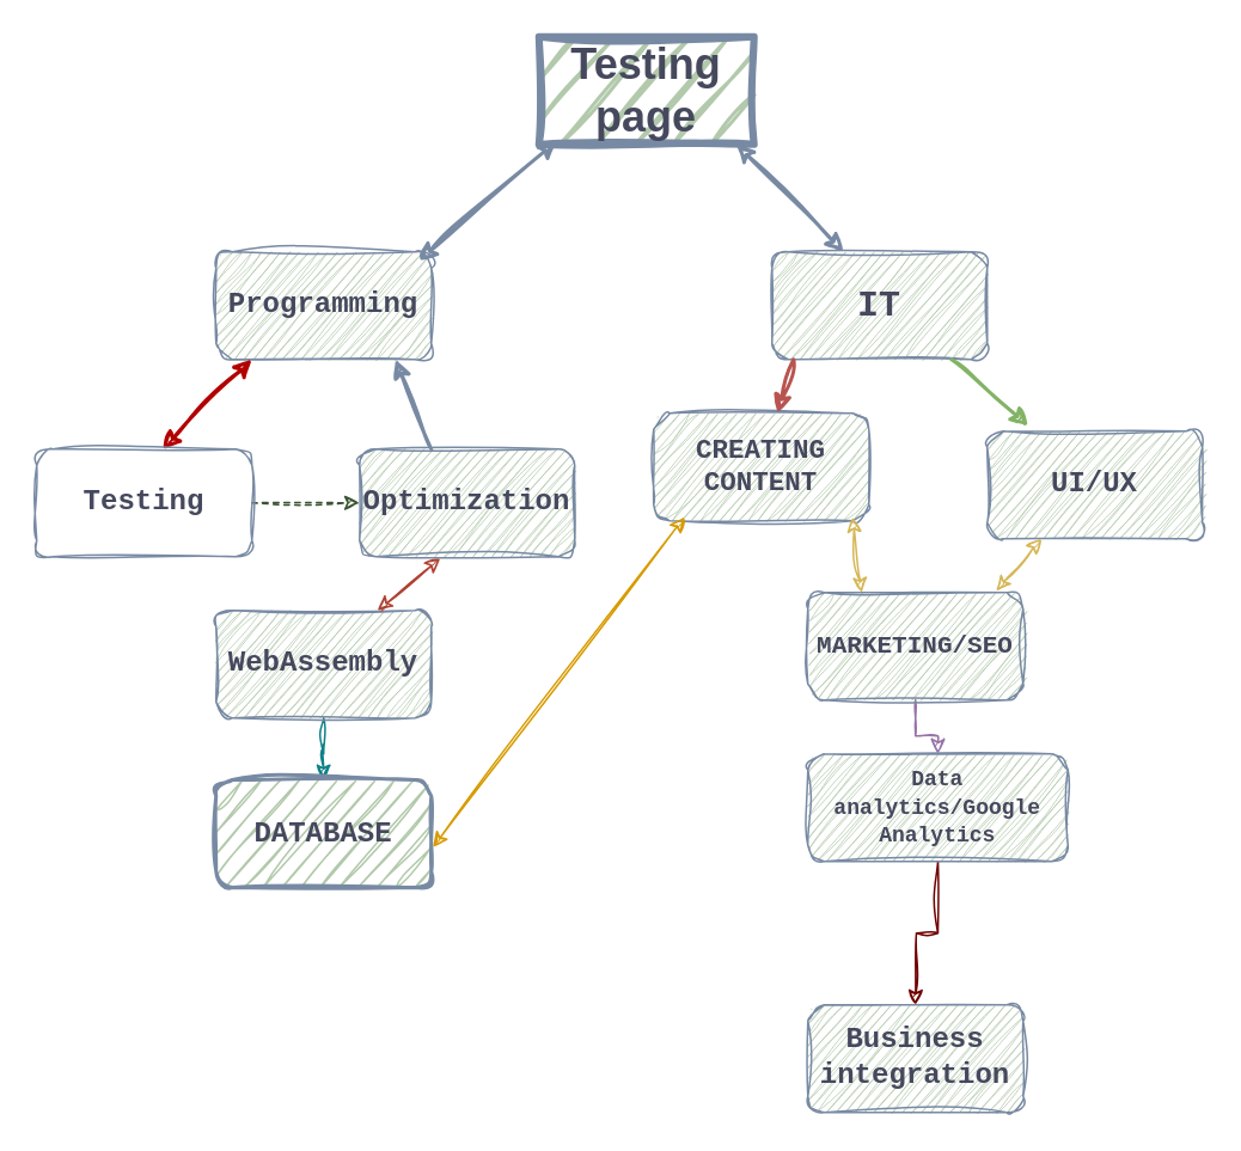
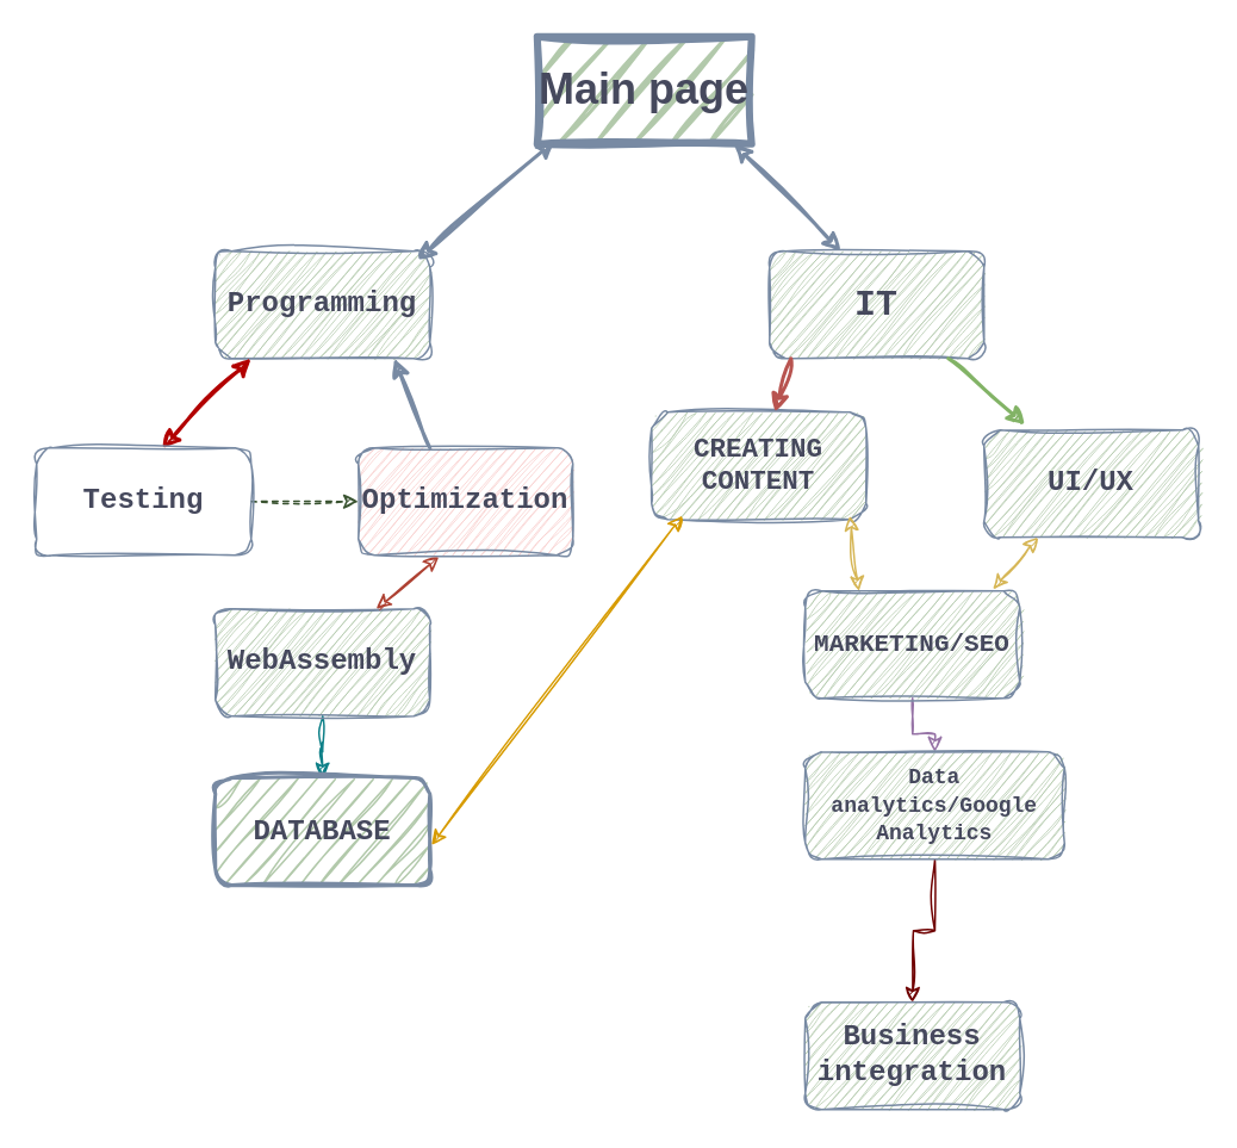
  <mxCell id="0" />
  <mxCell id="1" parent="0" />
  <mxCell id="2" value="&lt;font style=&quot;font-size: 16px;&quot; face=&quot;Courier New&quot;&gt;&lt;b&gt;Programming&lt;/b&gt;&lt;/font&gt;" style="rounded=1;whiteSpace=wrap;html=1;fillColor=#B2C9AB;strokeColor=#788AA3;sketch=1;curveFitting=1;jiggle=2;labelBackgroundColor=none;fontColor=#46495D;" vertex="1" parent="1"><mxGeometry x="120" y="140" width="120" height="60" as="geometry" /></mxCell>
- <mxCell id="3" value="&lt;h1&gt;Testing page&lt;br&gt;&lt;/h1&gt;" style="rounded=0;whiteSpace=wrap;html=1;fillColor=#B2C9AB;strokeColor=#788AA3;strokeWidth=4;sketch=1;curveFitting=1;jiggle=2;labelBackgroundColor=none;fontColor=#46495D;" vertex="1" parent="1"><mxGeometry x="300" y="20" width="120" height="60" as="geometry" /></mxCell>
+ <mxCell id="3" value="&lt;h1&gt;Main page&lt;br&gt;&lt;/h1&gt;" style="rounded=0;whiteSpace=wrap;html=1;fillColor=#B2C9AB;strokeColor=#788AA3;strokeWidth=4;sketch=1;curveFitting=1;jiggle=2;labelBackgroundColor=none;fontColor=#46495D;" vertex="1" parent="1"><mxGeometry x="300" y="20" width="120" height="60" as="geometry" /></mxCell>
  <mxCell id="4" value="&lt;b&gt;&lt;font style=&quot;font-size: 20px;&quot; face=&quot;Courier New&quot;&gt;IT&lt;/font&gt;&lt;/b&gt;" style="rounded=1;whiteSpace=wrap;html=1;fillColor=#B2C9AB;strokeColor=#788AA3;sketch=1;curveFitting=1;jiggle=2;labelBackgroundColor=none;fontColor=#46495D;" vertex="1" parent="1"><mxGeometry x="430" y="140" width="120" height="60" as="geometry" /></mxCell>
  <mxCell id="5" value="" style="endArrow=classic;startArrow=classic;html=1;rounded=0;entryX=0.083;entryY=0.967;entryDx=0;entryDy=0;entryPerimeter=0;sketch=1;curveFitting=1;jiggle=2;labelBackgroundColor=none;strokeColor=#788AA3;fontColor=default;flowAnimation=0;strokeWidth=2;exitX=0.942;exitY=0.083;exitDx=0;exitDy=0;exitPerimeter=0;" edge="1" parent="1" source="2" target="3"><mxGeometry width="50" height="50" relative="1" as="geometry"><mxPoint x="200" y="140" as="sourcePoint" /><mxPoint x="248.96" y="83" as="targetPoint" /></mxGeometry></mxCell>
  <mxCell id="6" value="" style="endArrow=classic;startArrow=classic;html=1;rounded=0;entryX=0.917;entryY=1;entryDx=0;entryDy=0;entryPerimeter=0;sketch=1;curveFitting=1;jiggle=2;labelBackgroundColor=none;strokeColor=#788AA3;fontColor=default;strokeWidth=2;" edge="1" parent="1" target="3"><mxGeometry width="50" height="50" relative="1" as="geometry"><mxPoint x="470" y="140" as="sourcePoint" /><mxPoint x="420" y="90" as="targetPoint" /></mxGeometry></mxCell>
  <mxCell id="7" value="" style="endArrow=classic;startArrow=classic;html=1;rounded=0;sketch=1;hachureGap=4;jiggle=2;curveFitting=1;strokeColor=#B20000;fontFamily=Architects Daughter;fontSource=https%3A%2F%2Ffonts.googleapis.com%2Fcss%3Ffamily%3DArchitects%2BDaughter;fontColor=#46495D;fillColor=#e51400;strokeWidth=2;" edge="1" parent="1"><mxGeometry width="50" height="50" relative="1" as="geometry"><mxPoint x="90" y="250" as="sourcePoint" /><mxPoint x="140" y="200" as="targetPoint" /></mxGeometry></mxCell>
  <mxCell id="8" value="" style="edgeStyle=orthogonalEdgeStyle;rounded=0;sketch=1;hachureGap=4;jiggle=2;curveFitting=1;orthogonalLoop=1;jettySize=auto;html=1;strokeColor=#3A5431;fontFamily=Architects Daughter;fontSource=https%3A%2F%2Ffonts.googleapis.com%2Fcss%3Ffamily%3DArchitects%2BDaughter;fontColor=#46495D;fillColor=#6d8764;dashed=1;" edge="1" parent="1" source="9" target="10"><mxGeometry relative="1" as="geometry" /></mxCell>
  <mxCell id="9" value="&lt;b&gt;&lt;font style=&quot;font-size: 16px;&quot; face=&quot;Courier New&quot;&gt;Testing&lt;/font&gt;&lt;/b&gt;" style="rounded=1;whiteSpace=wrap;html=1;fillColor=#ffffff;strokeColor=#788AA3;sketch=1;curveFitting=1;jiggle=2;labelBackgroundColor=none;fontColor=#46495D;" vertex="1" parent="1"><mxGeometry x="20" y="250" width="120" height="60" as="geometry" /></mxCell>
- <mxCell id="10" value="&lt;font size=&quot;1&quot; face=&quot;Courier New&quot;&gt;&lt;b style=&quot;font-size: 16px;&quot;&gt;Optimization&lt;/b&gt;&lt;/font&gt;" style="rounded=1;whiteSpace=wrap;html=1;fillColor=#B2C9AB;strokeColor=#788AA3;sketch=1;curveFitting=1;jiggle=2;labelBackgroundColor=none;fontColor=#46495D;" vertex="1" parent="1"><mxGeometry x="200" y="250" width="120" height="60" as="geometry" /></mxCell>
+ <mxCell id="10" value="&lt;font size=&quot;1&quot; face=&quot;Courier New&quot;&gt;&lt;b style=&quot;font-size: 16px;&quot;&gt;Optimization&lt;/b&gt;&lt;/font&gt;" style="rounded=1;whiteSpace=wrap;html=1;fillColor=#f8cecc;strokeColor=#788AA3;sketch=1;curveFitting=1;jiggle=2;labelBackgroundColor=none;fontColor=#46495D;" vertex="1" parent="1"><mxGeometry x="200" y="250" width="120" height="60" as="geometry" /></mxCell>
  <mxCell id="11" value="&lt;font size=&quot;1&quot; face=&quot;Courier New&quot;&gt;&lt;b style=&quot;font-size: 16px;&quot;&gt;UI/UX&lt;/b&gt;&lt;/font&gt;" style="rounded=1;whiteSpace=wrap;html=1;fillColor=#B2C9AB;strokeColor=#788AA3;sketch=1;curveFitting=1;jiggle=2;labelBackgroundColor=none;fontColor=#46495D;" vertex="1" parent="1"><mxGeometry x="550" y="240" width="120" height="60" as="geometry" /></mxCell>
  <mxCell id="12" value="" style="endArrow=classic;html=1;rounded=0;sketch=1;hachureGap=4;jiggle=2;curveFitting=1;strokeColor=#788AA3;fontFamily=Architects Daughter;fontSource=https%3A%2F%2Ffonts.googleapis.com%2Fcss%3Ffamily%3DArchitects%2BDaughter;fontColor=#46495D;fillColor=#B2C9AB;exitX=0.75;exitY=0;exitDx=0;exitDy=0;strokeWidth=2;" edge="1" parent="1"><mxGeometry width="50" height="50" relative="1" as="geometry"><mxPoint x="240" y="250" as="sourcePoint" /><mxPoint x="220" y="200" as="targetPoint" /></mxGeometry></mxCell>
  <mxCell id="13" value="" style="endArrow=classic;html=1;rounded=0;sketch=1;hachureGap=4;jiggle=2;curveFitting=1;strokeColor=#82b366;fontFamily=Architects Daughter;fontSource=https%3A%2F%2Ffonts.googleapis.com%2Fcss%3Ffamily%3DArchitects%2BDaughter;fontColor=#46495D;fillColor=#d5e8d4;entryX=0.192;entryY=-0.05;entryDx=0;entryDy=0;entryPerimeter=0;strokeWidth=2;" edge="1" parent="1" target="11"><mxGeometry width="50" height="50" relative="1" as="geometry"><mxPoint x="530" y="200" as="sourcePoint" /><mxPoint x="559" y="280" as="targetPoint" /></mxGeometry></mxCell>
  <mxCell id="14" value="&lt;b&gt;&lt;font size=&quot;1&quot; face=&quot;Courier New&quot;&gt;&lt;span style=&quot;font-size: 15px;&quot;&gt;CREATING CONTENT&lt;/span&gt;&lt;/font&gt;&lt;font size=&quot;1&quot;&gt;&lt;br&gt;&lt;/font&gt;&lt;/b&gt;" style="rounded=1;whiteSpace=wrap;html=1;fillColor=#B2C9AB;strokeColor=#788AA3;sketch=1;curveFitting=1;jiggle=2;labelBackgroundColor=none;fontColor=#46495D;" vertex="1" parent="1"><mxGeometry x="364" y="230" width="120" height="60" as="geometry" /></mxCell>
  <mxCell id="15" value="" style="edgeStyle=orthogonalEdgeStyle;rounded=0;sketch=1;hachureGap=4;jiggle=2;curveFitting=1;orthogonalLoop=1;jettySize=auto;html=1;strokeColor=#0e8088;fontFamily=Architects Daughter;fontSource=https%3A%2F%2Ffonts.googleapis.com%2Fcss%3Ffamily%3DArchitects%2BDaughter;fontColor=#46495D;fillColor=#b0e3e6;" edge="1" parent="1" source="16" target="18"><mxGeometry relative="1" as="geometry" /></mxCell>
  <mxCell id="16" value="&lt;font size=&quot;1&quot; face=&quot;Courier New&quot;&gt;&lt;b style=&quot;font-size: 16px;&quot;&gt;WebAssembly&lt;/b&gt;&lt;/font&gt;" style="rounded=1;whiteSpace=wrap;html=1;fillColor=#B2C9AB;strokeColor=#788AA3;sketch=1;curveFitting=1;jiggle=2;labelBackgroundColor=none;fontColor=#46495D;" vertex="1" parent="1"><mxGeometry x="120" y="340" width="120" height="60" as="geometry" /></mxCell>
  <mxCell id="17" value="" style="endArrow=classic;html=1;rounded=0;sketch=1;hachureGap=4;jiggle=2;curveFitting=1;strokeColor=#b85450;fontFamily=Architects Daughter;fontSource=https%3A%2F%2Ffonts.googleapis.com%2Fcss%3Ffamily%3DArchitects%2BDaughter;fontColor=#46495D;fillColor=#f8cecc;exitX=0.1;exitY=1;exitDx=0;exitDy=0;exitPerimeter=0;strokeWidth=2;" edge="1" parent="1" source="4" target="14"><mxGeometry width="50" height="50" relative="1" as="geometry"><mxPoint x="430" y="210" as="sourcePoint" /><mxPoint x="484" y="420" as="targetPoint" /></mxGeometry></mxCell>
  <mxCell id="18" value="&lt;font size=&quot;1&quot; face=&quot;Courier New&quot;&gt;&lt;b style=&quot;font-size: 16px;&quot;&gt;DATABASE&lt;/b&gt;&lt;/font&gt;" style="rounded=1;whiteSpace=wrap;html=1;fillColor=#B2C9AB;strokeColor=#788AA3;sketch=1;curveFitting=1;jiggle=2;labelBackgroundColor=none;fontColor=#46495D;strokeWidth=2;" vertex="1" parent="1"><mxGeometry x="120" y="434.5" width="120" height="60" as="geometry" /></mxCell>
  <mxCell id="19" value="" style="endArrow=classic;startArrow=classic;html=1;rounded=0;sketch=1;hachureGap=4;jiggle=2;curveFitting=1;strokeColor=#ae4132;fontFamily=Architects Daughter;fontSource=https%3A%2F%2Ffonts.googleapis.com%2Fcss%3Ffamily%3DArchitects%2BDaughter;fontColor=#46495D;fillColor=#fad9d5;entryX=0.375;entryY=1.017;entryDx=0;entryDy=0;entryPerimeter=0;" edge="1" parent="1" target="10"><mxGeometry width="50" height="50" relative="1" as="geometry"><mxPoint x="210" y="340" as="sourcePoint" /><mxPoint x="260" y="290" as="targetPoint" /></mxGeometry></mxCell>
  <mxCell id="20" value="" style="endArrow=classic;startArrow=classic;html=1;rounded=0;sketch=1;hachureGap=4;jiggle=2;curveFitting=1;strokeColor=#d79b00;fontFamily=Architects Daughter;fontSource=https%3A%2F%2Ffonts.googleapis.com%2Fcss%3Ffamily%3DArchitects%2BDaughter;fontColor=#46495D;fillColor=#ffcd28;entryX=0.142;entryY=0.967;entryDx=0;entryDy=0;entryPerimeter=0;exitX=1.008;exitY=0.625;exitDx=0;exitDy=0;exitPerimeter=0;gradientColor=#ffa500;" edge="1" parent="1" source="18" target="14"><mxGeometry width="50" height="50" relative="1" as="geometry"><mxPoint x="381" y="470" as="sourcePoint" /><mxPoint x="380" y="330" as="targetPoint" /></mxGeometry></mxCell>
  <mxCell id="21" value="" style="edgeStyle=orthogonalEdgeStyle;rounded=0;sketch=1;hachureGap=4;jiggle=2;curveFitting=1;orthogonalLoop=1;jettySize=auto;html=1;strokeColor=#9673a6;fontFamily=Architects Daughter;fontSource=https%3A%2F%2Ffonts.googleapis.com%2Fcss%3Ffamily%3DArchitects%2BDaughter;fontColor=#46495D;fillColor=#e1d5e7;" edge="1" parent="1" source="22" target="26"><mxGeometry relative="1" as="geometry" /></mxCell>
  <mxCell id="22" value="&lt;font size=&quot;1&quot; face=&quot;Courier New&quot;&gt;&lt;b style=&quot;font-size: 14px;&quot;&gt;MARKETING/SEO&lt;/b&gt;&lt;/font&gt;" style="rounded=1;whiteSpace=wrap;html=1;fillColor=#B2C9AB;strokeColor=#788AA3;sketch=1;curveFitting=1;jiggle=2;labelBackgroundColor=none;fontColor=#46495D;" vertex="1" parent="1"><mxGeometry x="450" y="330" width="120" height="60" as="geometry" /></mxCell>
  <mxCell id="23" value="" style="endArrow=classic;startArrow=classic;html=1;rounded=0;sketch=1;hachureGap=4;jiggle=2;curveFitting=1;strokeColor=#d6b656;fontFamily=Architects Daughter;fontSource=https%3A%2F%2Ffonts.googleapis.com%2Fcss%3Ffamily%3DArchitects%2BDaughter;fontColor=#46495D;fillColor=#fff2cc;exitX=0.25;exitY=0;exitDx=0;exitDy=0;entryX=0.925;entryY=0.967;entryDx=0;entryDy=0;entryPerimeter=0;" edge="1" parent="1" source="22" target="14"><mxGeometry width="50" height="50" relative="1" as="geometry"><mxPoint x="494" y="326" as="sourcePoint" /><mxPoint x="470" y="290" as="targetPoint" /></mxGeometry></mxCell>
  <mxCell id="24" value="" style="endArrow=classic;startArrow=classic;html=1;rounded=0;sketch=1;hachureGap=4;jiggle=2;curveFitting=1;strokeColor=#d6b656;fontFamily=Architects Daughter;fontSource=https%3A%2F%2Ffonts.googleapis.com%2Fcss%3Ffamily%3DArchitects%2BDaughter;fontColor=#46495D;fillColor=#fff2cc;entryX=0.25;entryY=1;entryDx=0;entryDy=0;exitX=0.875;exitY=-0.017;exitDx=0;exitDy=0;exitPerimeter=0;" edge="1" parent="1" source="22" target="11"><mxGeometry width="50" height="50" relative="1" as="geometry"><mxPoint x="600" y="370" as="sourcePoint" /><mxPoint x="650" y="320" as="targetPoint" /></mxGeometry></mxCell>
  <mxCell id="25" value="" style="edgeStyle=orthogonalEdgeStyle;rounded=0;sketch=1;hachureGap=4;jiggle=2;curveFitting=1;orthogonalLoop=1;jettySize=auto;html=1;strokeColor=#6F0000;fontFamily=Architects Daughter;fontSource=https%3A%2F%2Ffonts.googleapis.com%2Fcss%3Ffamily%3DArchitects%2BDaughter;fontColor=#46495D;fillColor=#a20025;" edge="1" parent="1" source="26"><mxGeometry relative="1" as="geometry"><mxPoint x="510" y="560" as="targetPoint" /></mxGeometry></mxCell>
  <mxCell id="26" value="&lt;font size=&quot;1&quot; face=&quot;Courier New&quot;&gt;&lt;b style=&quot;font-size: 12px;&quot;&gt;Data analytics/Google Analytics&lt;/b&gt;&lt;/font&gt;" style="rounded=1;whiteSpace=wrap;html=1;fillColor=#B2C9AB;strokeColor=#788AA3;sketch=1;curveFitting=1;jiggle=2;labelBackgroundColor=none;fontColor=#46495D;" vertex="1" parent="1"><mxGeometry x="450" y="420" width="145" height="60" as="geometry" /></mxCell>
  <mxCell id="27" value="&lt;font style=&quot;font-size: 16px;&quot; face=&quot;Courier New&quot;&gt;&lt;b&gt;Business integration&lt;br&gt;&lt;/b&gt;&lt;/font&gt;" style="rounded=1;whiteSpace=wrap;html=1;fillColor=#B2C9AB;strokeColor=#788AA3;sketch=1;curveFitting=1;jiggle=2;labelBackgroundColor=none;fontColor=#46495D;" vertex="1" parent="1"><mxGeometry x="450" y="560" width="120" height="60" as="geometry" /></mxCell>
